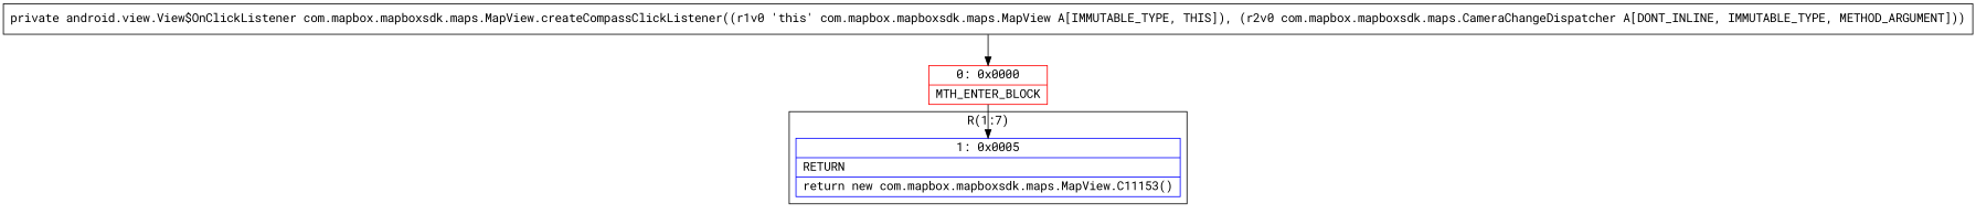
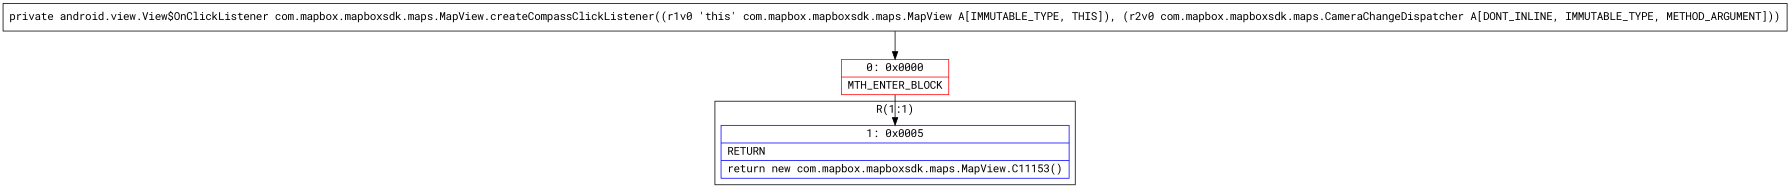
  digraph {
    fontname="Roboto Mono"
    node [shape=record fontname="Roboto Mono"]
    edge [fontname="Roboto Mono"]
    n1 [color=blue label="{1\:\ 0x0005|RETURN\l|return new com.mapbox.mapboxsdk.maps.MapView.C11153()\l}"]
    n2 [color=red label="{0\:\ 0x0000|MTH_ENTER_BLOCK\l}"]
    n3 [label="{private android.view.View$OnClickListener com.mapbox.mapboxsdk.maps.MapView.createCompassClickListener((r1v0 'this' com.mapbox.mapboxsdk.maps.MapView A[IMMUTABLE_TYPE, THIS]), (r2v0 com.mapbox.mapboxsdk.maps.CameraChangeDispatcher A[DONT_INLINE, IMMUTABLE_TYPE, METHOD_ARGUMENT])) }"]
    subgraph cluster_1 {
-     label="R(1:7)"
+     label="R(1:1)"
      n1
    }
    n2 -> n1
    n3 -> n2
  }
